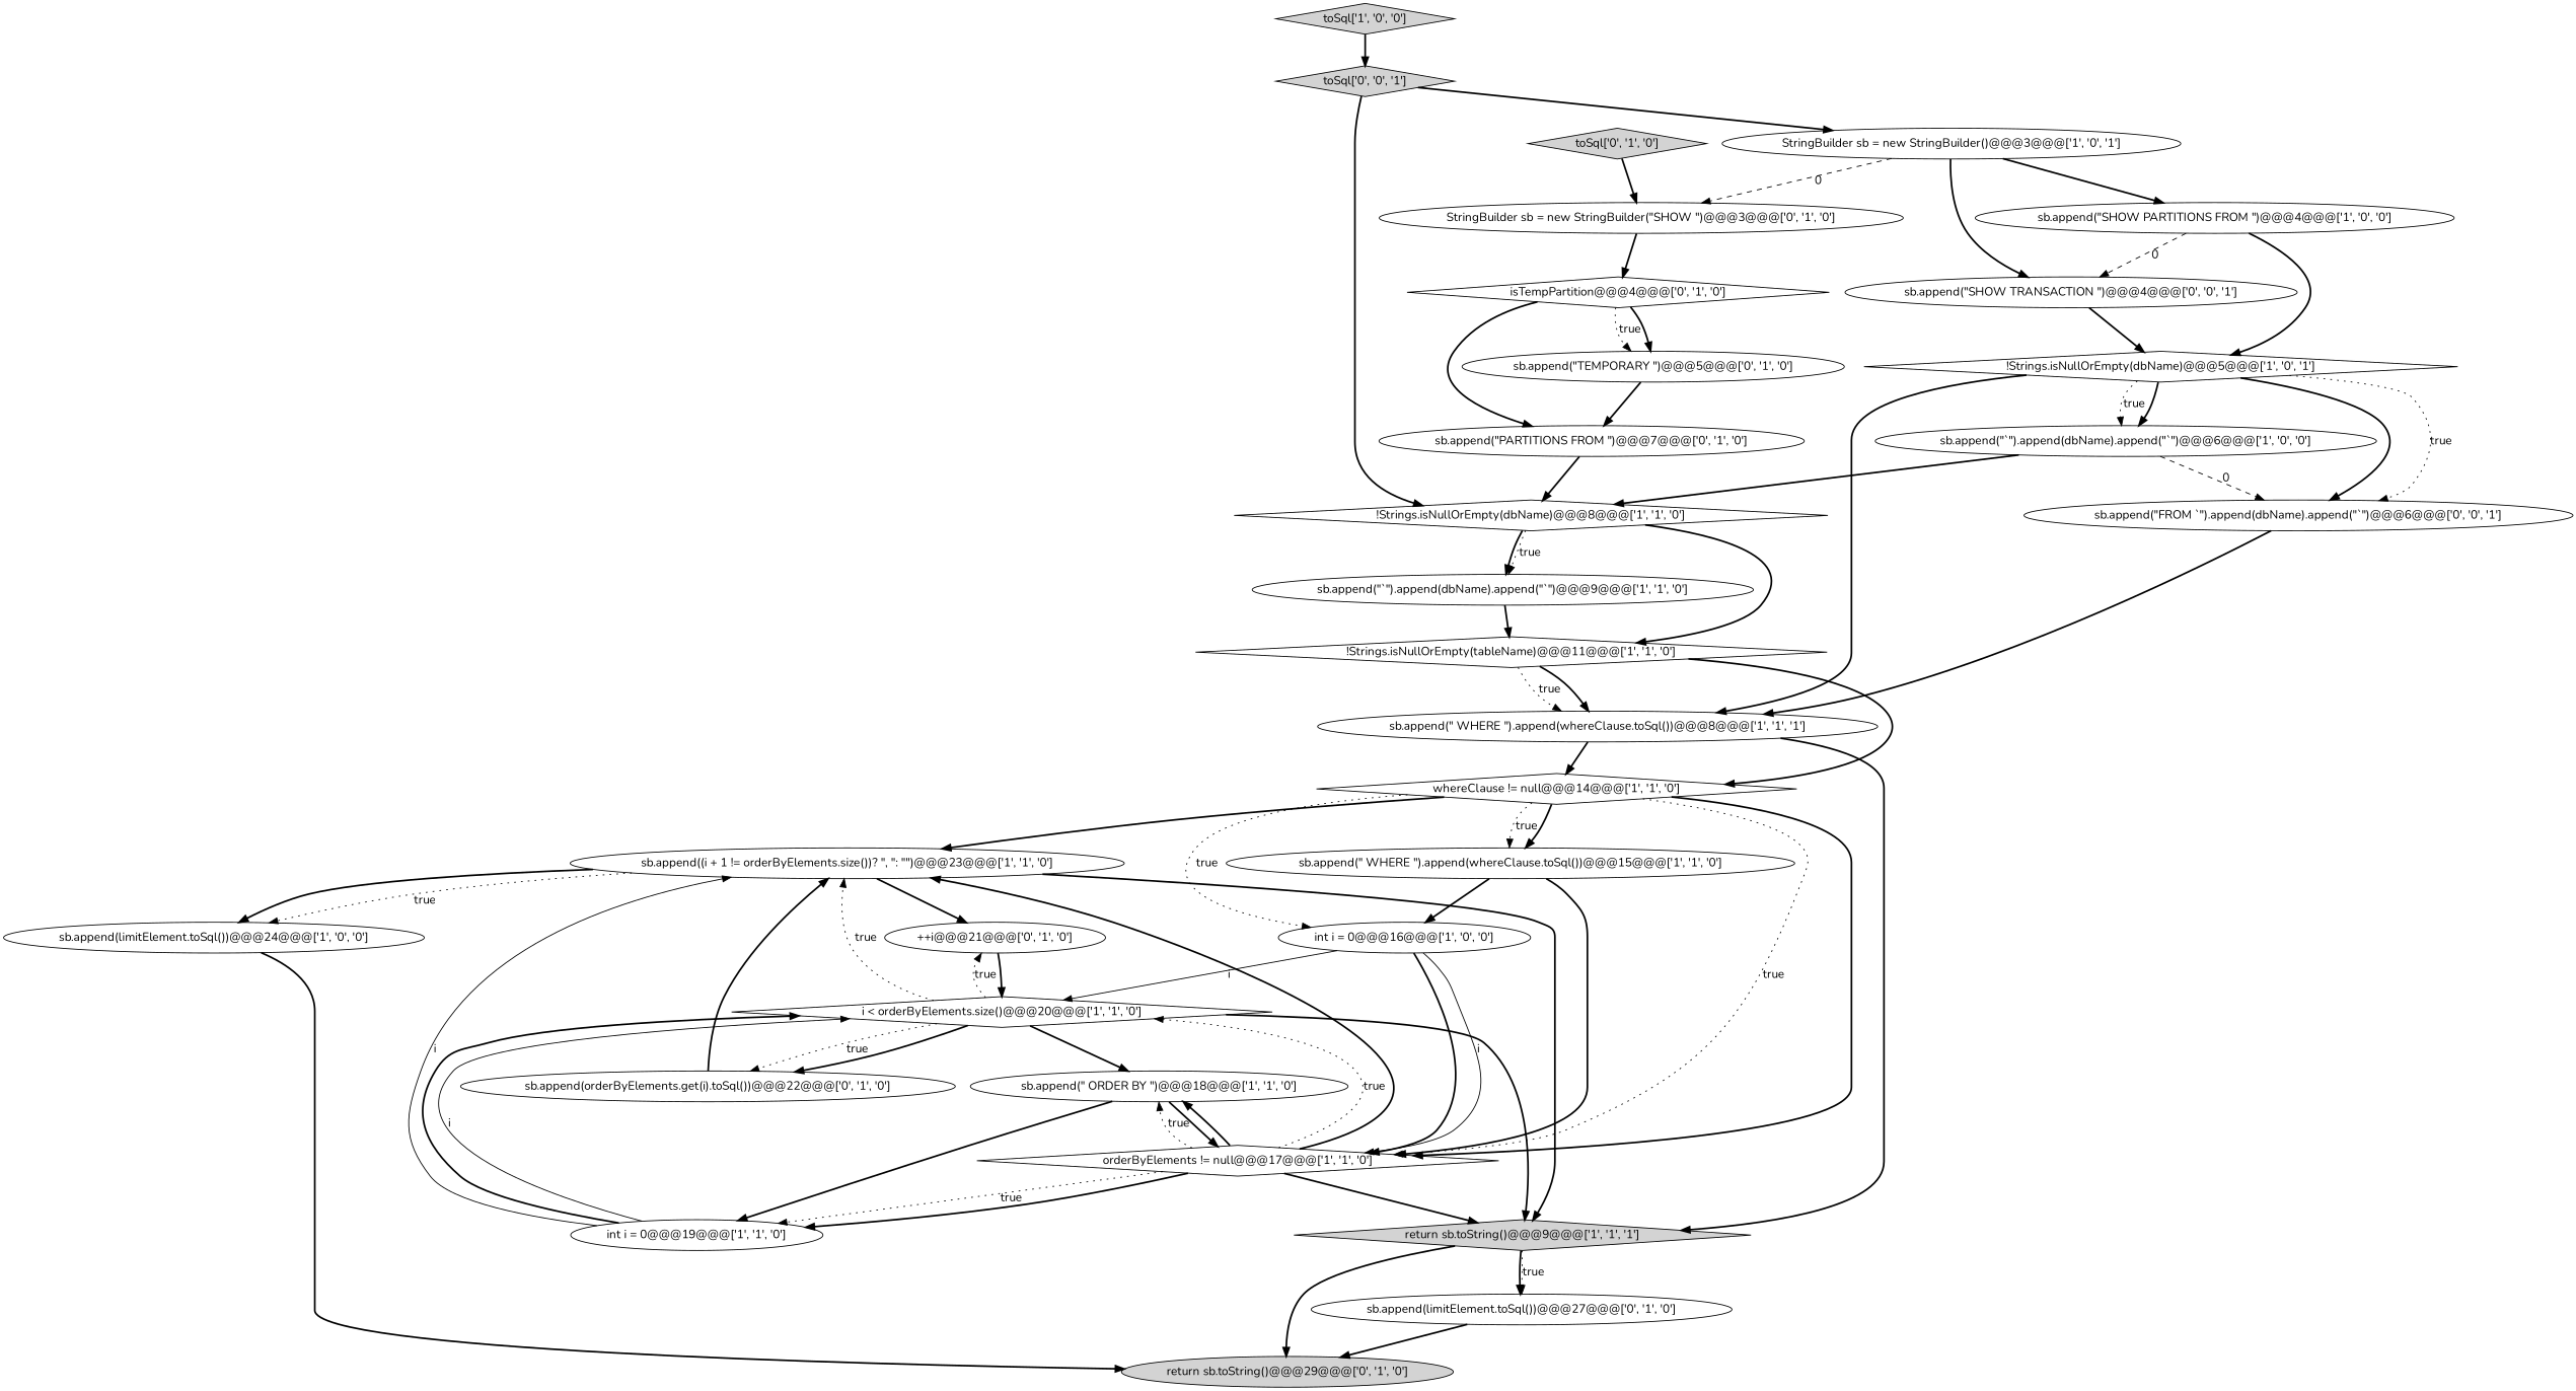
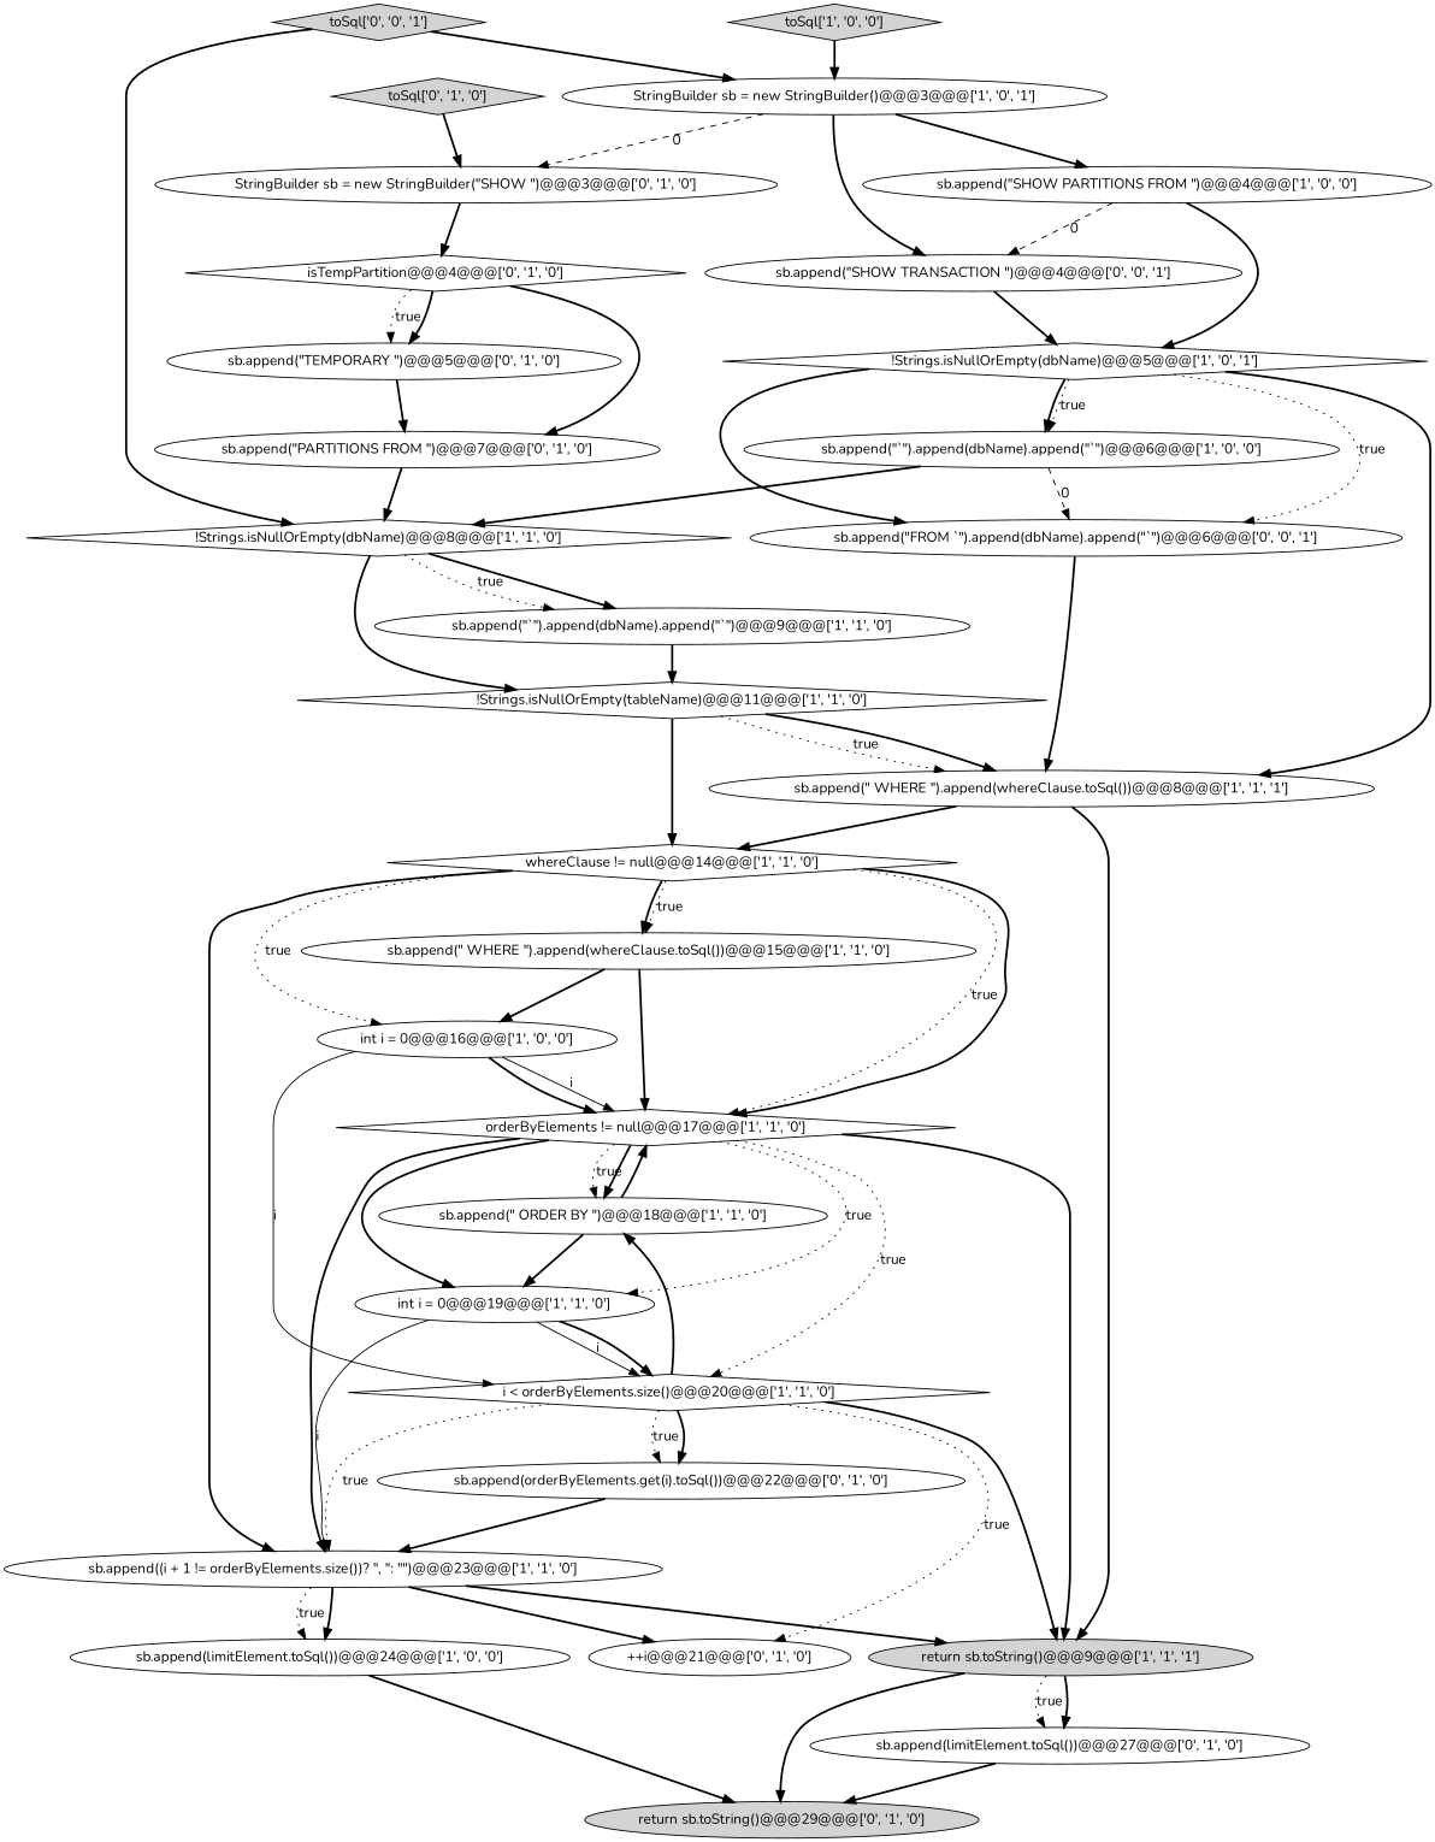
  digraph {
    fontname=Nunito
    node [fillcolor=white fontname=Nunito shape=ellipse style=filled]
    edge [fontname=Nunito style=bold]
    n1 [label="!Strings.isNullOrEmpty(dbName)@@@8@@@['1', '1', '0']" shape=diamond]
    n2 [label="sb.append(\"`\").append(dbName).append(\"`\")@@@9@@@['1', '1', '0']"]
    n3 [label="!Strings.isNullOrEmpty(tableName)@@@11@@@['1', '1', '0']" shape=diamond]
    n4 [label="sb.append(\" WHERE \").append(whereClause.toSql())@@@8@@@['1', '1', '1']"]
    n5 [label="whereClause != null@@@14@@@['1', '1', '0']" shape=diamond]
    n6 [label="sb.append(limitElement.toSql())@@@27@@@['0', '1', '0']"]
    n7 [fillcolor=lightgray label="return sb.toString()@@@29@@@['0', '1', '0']"]
    n8 [label="sb.append(orderByElements.get(i).toSql())@@@22@@@['0', '1', '0']"]
    n9 [label="sb.append((i + 1 != orderByElements.size())? \", \": \"\")@@@23@@@['1', '1', '0']"]
-   n10 [fillcolor=lightgray label="return sb.toString()@@@9@@@['1', '1', '1']" shape=diamond]
+   n10 [fillcolor=lightgray label="return sb.toString()@@@9@@@['1', '1', '1']"]
    n11 [label="sb.append(limitElement.toSql())@@@24@@@['1', '0', '0']"]
    n12 [label="++i@@@21@@@['0', '1', '0']"]
    n13 [label="StringBuilder sb = new StringBuilder(\"SHOW \")@@@3@@@['0', '1', '0']"]
    n14 [label="isTempPartition@@@4@@@['0', '1', '0']" shape=diamond]
    n15 [label="sb.append(\"TEMPORARY \")@@@5@@@['0', '1', '0']"]
    n16 [label="sb.append(\"PARTITIONS FROM \")@@@7@@@['0', '1', '0']"]
    n17 [label="sb.append(\"`\").append(dbName).append(\"`\")@@@6@@@['1', '0', '0']"]
    n18 [label="sb.append(\"FROM `\").append(dbName).append(\"`\")@@@6@@@['0', '0', '1']"]
    n19 [fillcolor=lightgray label="toSql['1', '0', '0']" shape=diamond]
    n20 [label="StringBuilder sb = new StringBuilder()@@@3@@@['1', '0', '1']"]
    n21 [label="sb.append(\"SHOW PARTITIONS FROM \")@@@4@@@['1', '0', '0']"]
    n22 [label="sb.append(\"SHOW TRANSACTION \")@@@4@@@['0', '0', '1']"]
    n23 [label="sb.append(\" ORDER BY \")@@@18@@@['1', '1', '0']"]
    n24 [label="orderByElements != null@@@17@@@['1', '1', '0']" shape=diamond]
    n25 [label="int i = 0@@@19@@@['1', '1', '0']"]
    n26 [label="i < orderByElements.size()@@@20@@@['1', '1', '0']" shape=diamond]
    n27 [label="int i = 0@@@16@@@['1', '0', '0']"]
    n28 [fillcolor=lightgray label="toSql['0', '0', '1']" shape=diamond]
    n29 [fillcolor=lightgray label="toSql['0', '1', '0']" shape=diamond]
    n30 [label="!Strings.isNullOrEmpty(dbName)@@@5@@@['1', '0', '1']" shape=diamond]
    n31 [label="sb.append(\" WHERE \").append(whereClause.toSql())@@@15@@@['1', '1', '0']"]
    n1 -> n2
    n1 -> n2 [label=true style=dotted]
    n1 -> n3
    n2 -> n3
    n3 -> n4
    n3 -> n4 [label=true style=dotted]
    n3 -> n5
    n4 -> n5
    n4 -> n10
    n5 -> n9
    n5 -> n24 [label=true style=dotted]
    n5 -> n24
    n5 -> n27 [label=true style=dotted]
    n5 -> n31 [label=true style=dotted]
    n5 -> n31
    n6 -> n7
    n8 -> n9
    n9 -> n10
    n9 -> n11
    n9 -> n11 [label=true style=dotted]
    n9 -> n12
    n10 -> n6
    n10 -> n6 [label=true style=dotted]
    n10 -> n7
    n11 -> n7
-   n12 -> n26
    n13 -> n14
    n14 -> n15 [label=true style=dotted]
    n14 -> n15
    n14 -> n16
    n15 -> n16
    n16 -> n1
    n17 -> n1
    n17 -> n18 [label=0 style=dashed]
    n18 -> n4
-   n19 -> n28
+   n19 -> n20
    n20 -> n13 [label=0 style=dashed]
    n20 -> n21
    n20 -> n22
    n21 -> n22 [label=0 style=dashed]
    n21 -> n30
    n22 -> n30
    n23 -> n24
    n23 -> n25
    n24 -> n9
    n24 -> n10
    n24 -> n23 [label=true style=dotted]
    n24 -> n23
    n24 -> n25 [label=true style=dotted]
    n24 -> n25
    n24 -> n26 [label=true style=dotted]
    n25 -> n9 [label=i style=solid]
    n25 -> n26 [label=i style=solid]
    n25 -> n26
    n26 -> n8
    n26 -> n8 [label=true style=dotted]
    n26 -> n9 [label=true style=dotted]
    n26 -> n10
    n26 -> n12 [label=true style=dotted]
    n26 -> n23
    n27 -> n24
    n27 -> n24 [label=i style=solid]
    n27 -> n26 [label=i style=solid]
    n28 -> n1
    n28 -> n20
    n29 -> n13
    n30 -> n4
    n30 -> n17
    n30 -> n17 [label=true style=dotted]
    n30 -> n18 [label=true style=dotted]
    n30 -> n18
    n31 -> n24
    n31 -> n27
  }
